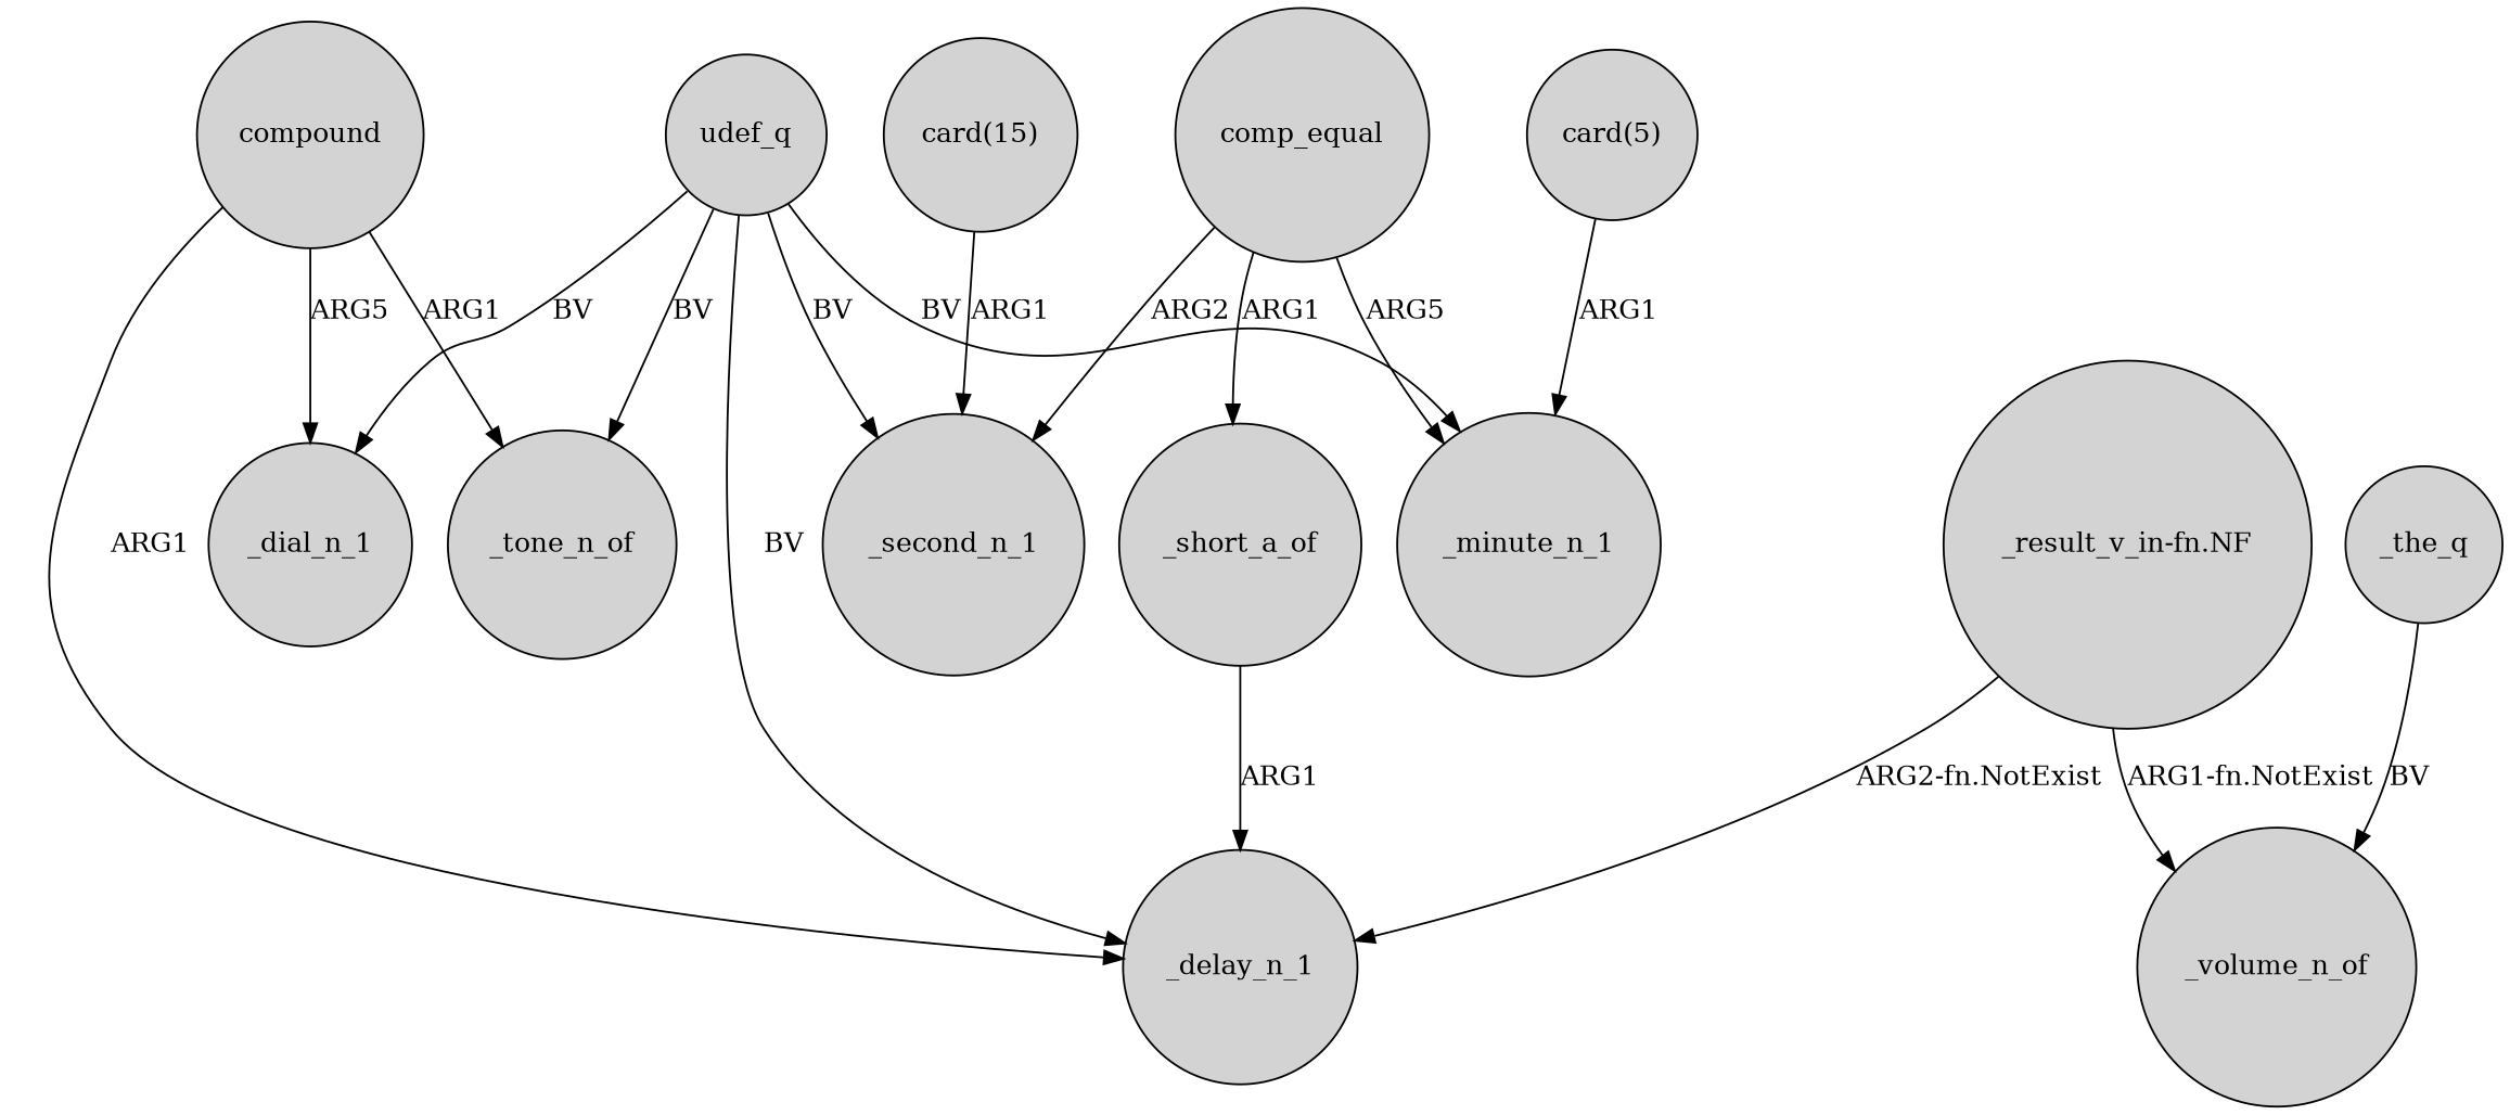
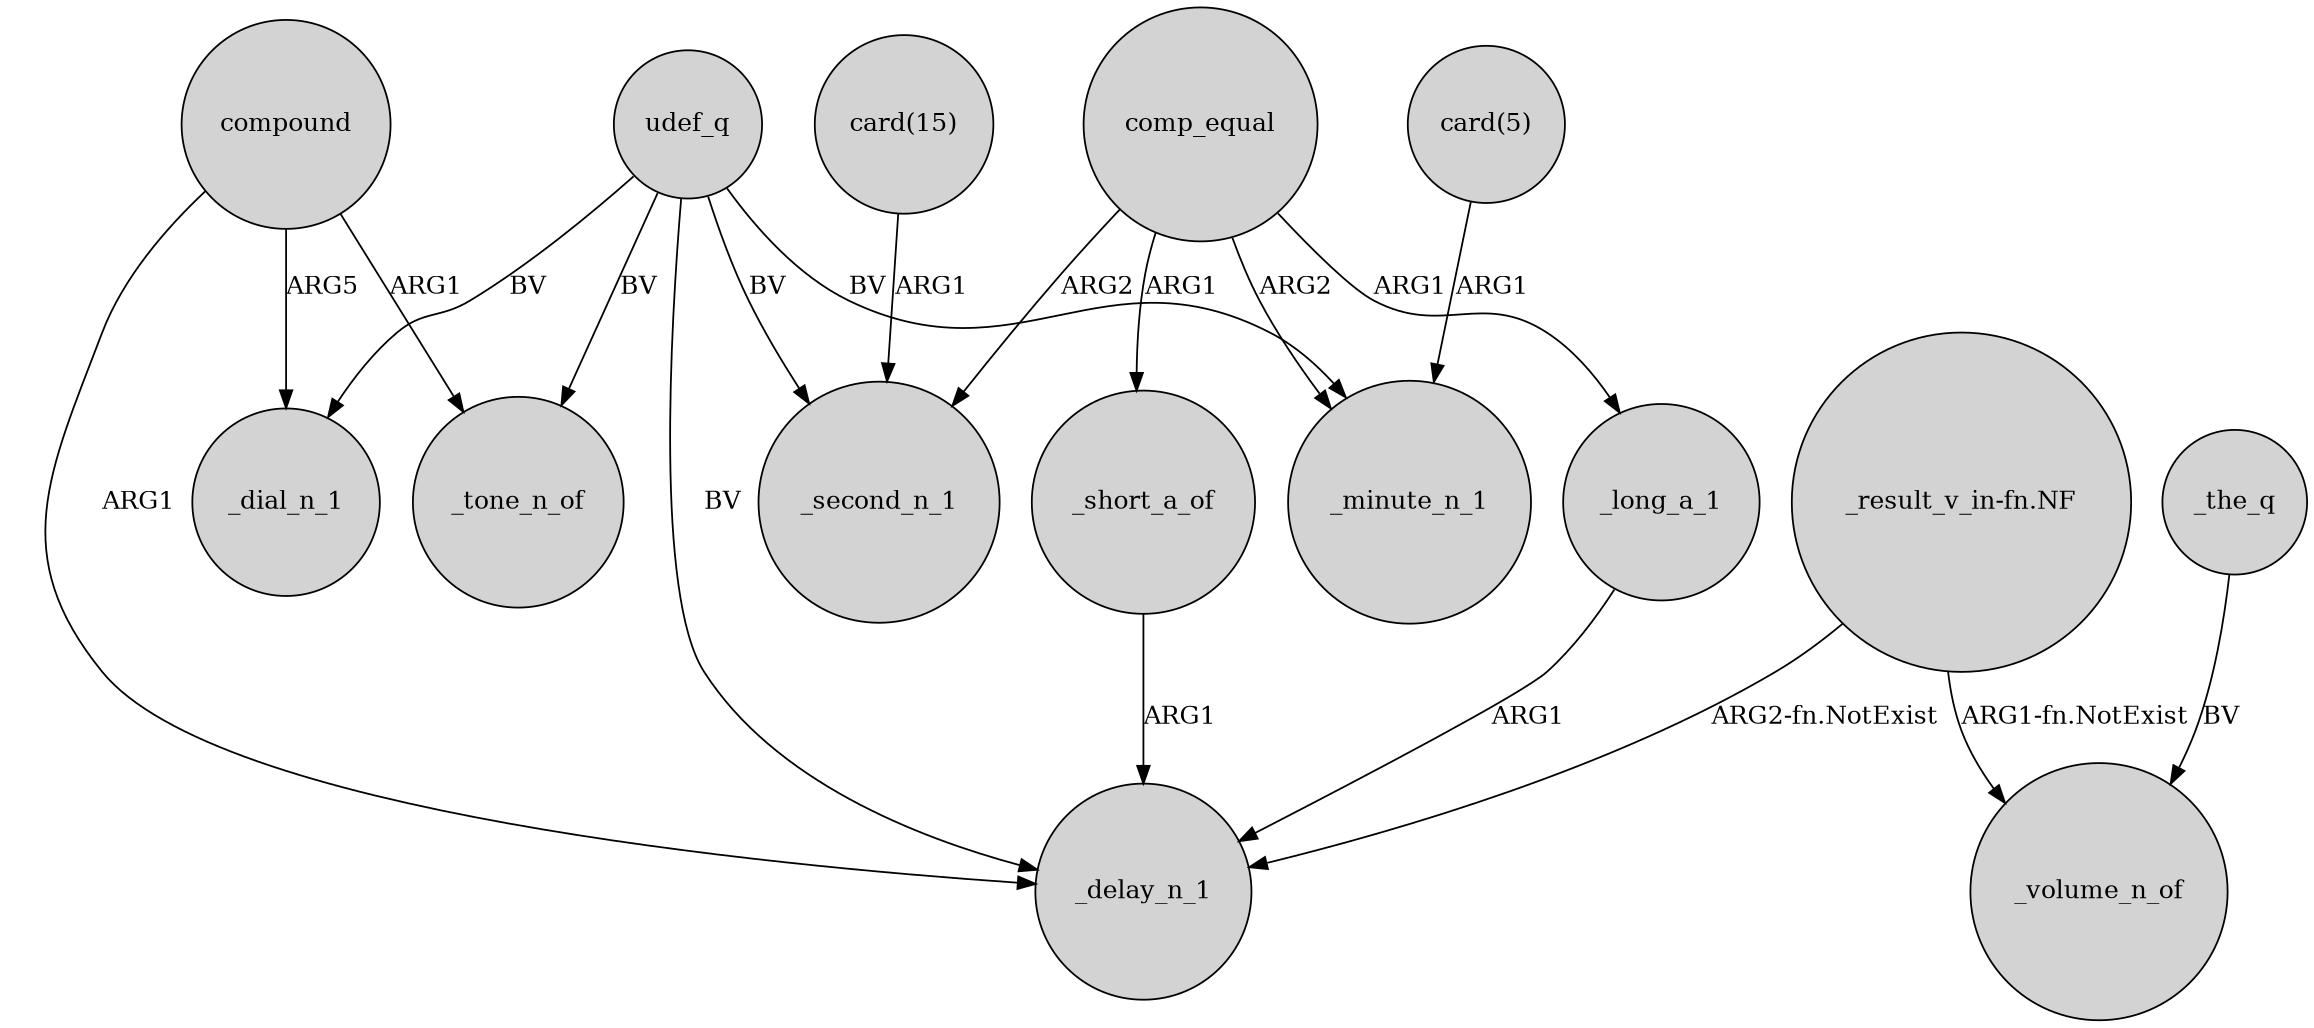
  digraph {
    node [shape=circle style=filled]
    udef_q
    _dial_n_1
    _second_n_1
    _tone_n_of
    _delay_n_1
    _minute_n_1
    comp_equal
+   _long_a_1
    _short_a_of
    compound
    "card(5)"
    _the_q
    _volume_n_of
    "_result_v_in-fn.NF"
    "card(15)"
    udef_q -> _dial_n_1 [label=BV]
    udef_q -> _second_n_1 [label=BV]
    udef_q -> _tone_n_of [label=BV]
    udef_q -> _delay_n_1 [label=BV]
    udef_q -> _minute_n_1 [label=BV]
    comp_equal -> _second_n_1 [label=ARG2]
-   comp_equal -> _minute_n_1 [label=ARG5]
+   comp_equal -> _minute_n_1 [label=ARG2]
+   comp_equal -> _long_a_1 [label=ARG1]
    comp_equal -> _short_a_of [label=ARG1]
+   _long_a_1 -> _delay_n_1 [label=ARG1]
    _short_a_of -> _delay_n_1 [label=ARG1]
    compound -> _dial_n_1 [label=ARG5]
    compound -> _tone_n_of [label=ARG1]
    compound -> _delay_n_1 [label=ARG1]
    "card(5)" -> _minute_n_1 [label=ARG1]
    _the_q -> _volume_n_of [label=BV]
    "_result_v_in-fn.NF" -> _delay_n_1 [label="ARG2-fn.NotExist"]
    "_result_v_in-fn.NF" -> _volume_n_of [label="ARG1-fn.NotExist"]
    "card(15)" -> _second_n_1 [label=ARG1]
  }
